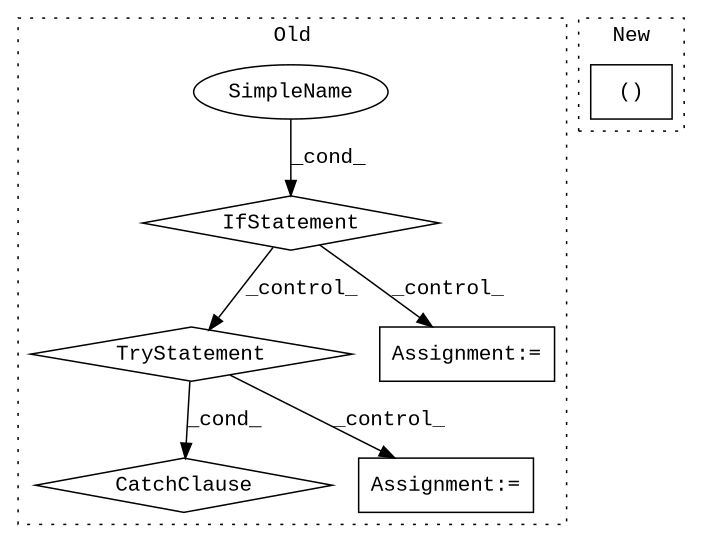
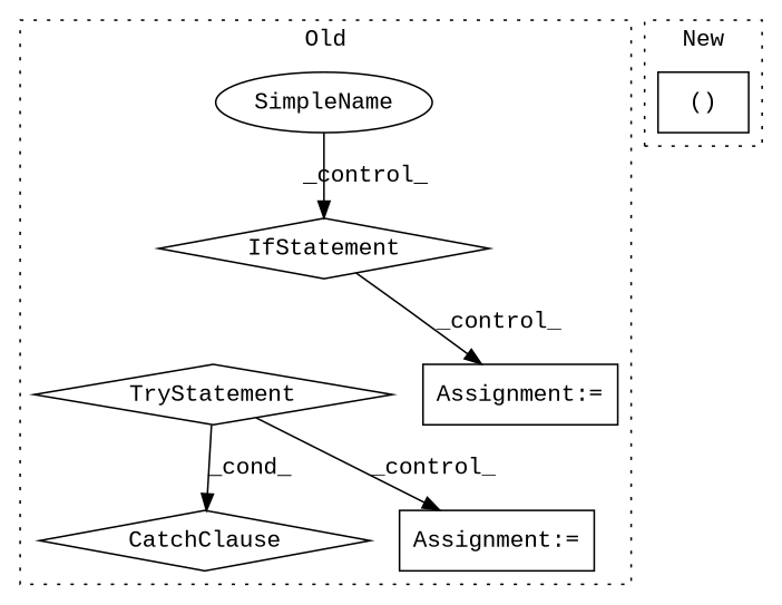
  digraph {
    fontname="Liberation Mono"
    node [a=7 fontname="Liberation Mono" l=1 shape=diamond]
    edge [fontname="Liberation Mono"]
    n1 [a=54 l=4 label=TryStatement s=7248]
    n2 [a=12 l="13,2" label=CatchClause s="7310,7344"]
    n3 [label="Assignment:=" s=7273 shape=box]
    n4 [a=25 l="8,2" label=IfStatement s="7188,7214"]
    n5 [a=42 label=SimpleName shape=ellipse l=""]
    n6 [label="Assignment:=" s=7235 shape=box]
    n7 [a=106 l=48 label="()" s=7410 shape=box]
    subgraph cluster_1 {
      label=Old
      style=dotted
      n1
      n2
      n3
      n4
      n5
      n6
    }
    subgraph cluster_2 {
      label=New
      style=dotted
      n7
    }
    n1 -> n2 [label=_cond_]
    n1 -> n3 [label=_control_]
-   n4 -> n1 [label=_control_]
    n4 -> n6 [label=_control_]
-   n5 -> n4 [label=_cond_]
+   n5 -> n4 [label=_control_]
  }
